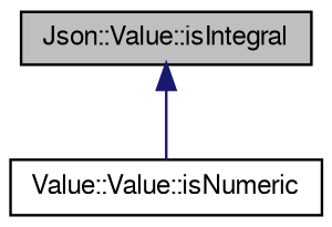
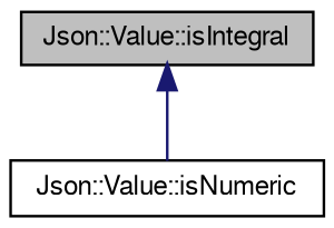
  digraph {
    rankdir=TB
    node [color=black fontname=FreeSans fontsize=10 shape=record style=filled]
    n1 [fillcolor=grey75 fontcolor=black height=0.2 label="Json::Value::isIntegral" width=0.4]
-   n2 [fillcolor=white height=0.2 label="Value::Value::isNumeric" width=0.4]
+   n2 [fillcolor=white height=0.2 label="Json::Value::isNumeric" width=0.4]
    n1 -> n2 [color=midnightblue dir=back fontname=FreeSans fontsize=10 labelfontname=FreeSans labelfontsize=10 style=solid]
  }
